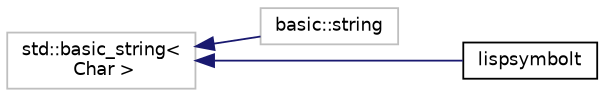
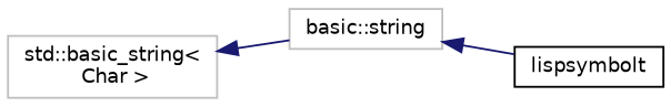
  digraph {
    fontname="DejaVu Sans"
    rankdir=LR
    node [color=grey75 fontname="DejaVu Sans" fontsize=10 shape=record]
    edge [color=midnightblue dir=back fontname="DejaVu Sans" fontsize=10 labelfontname=Helvetica labelfontsize=10 style=solid]
    n1 [height=0.2 label="std::basic_string\<\l Char \>" width=0.4]
    n2 [height=0.2 label="basic::string" width=0.4]
    n3 [color=black height=0.2 label=lispsymbolt width=0.4]
    n1 -> n2
-   n1 -> n3
+   n2 -> n3
  }
